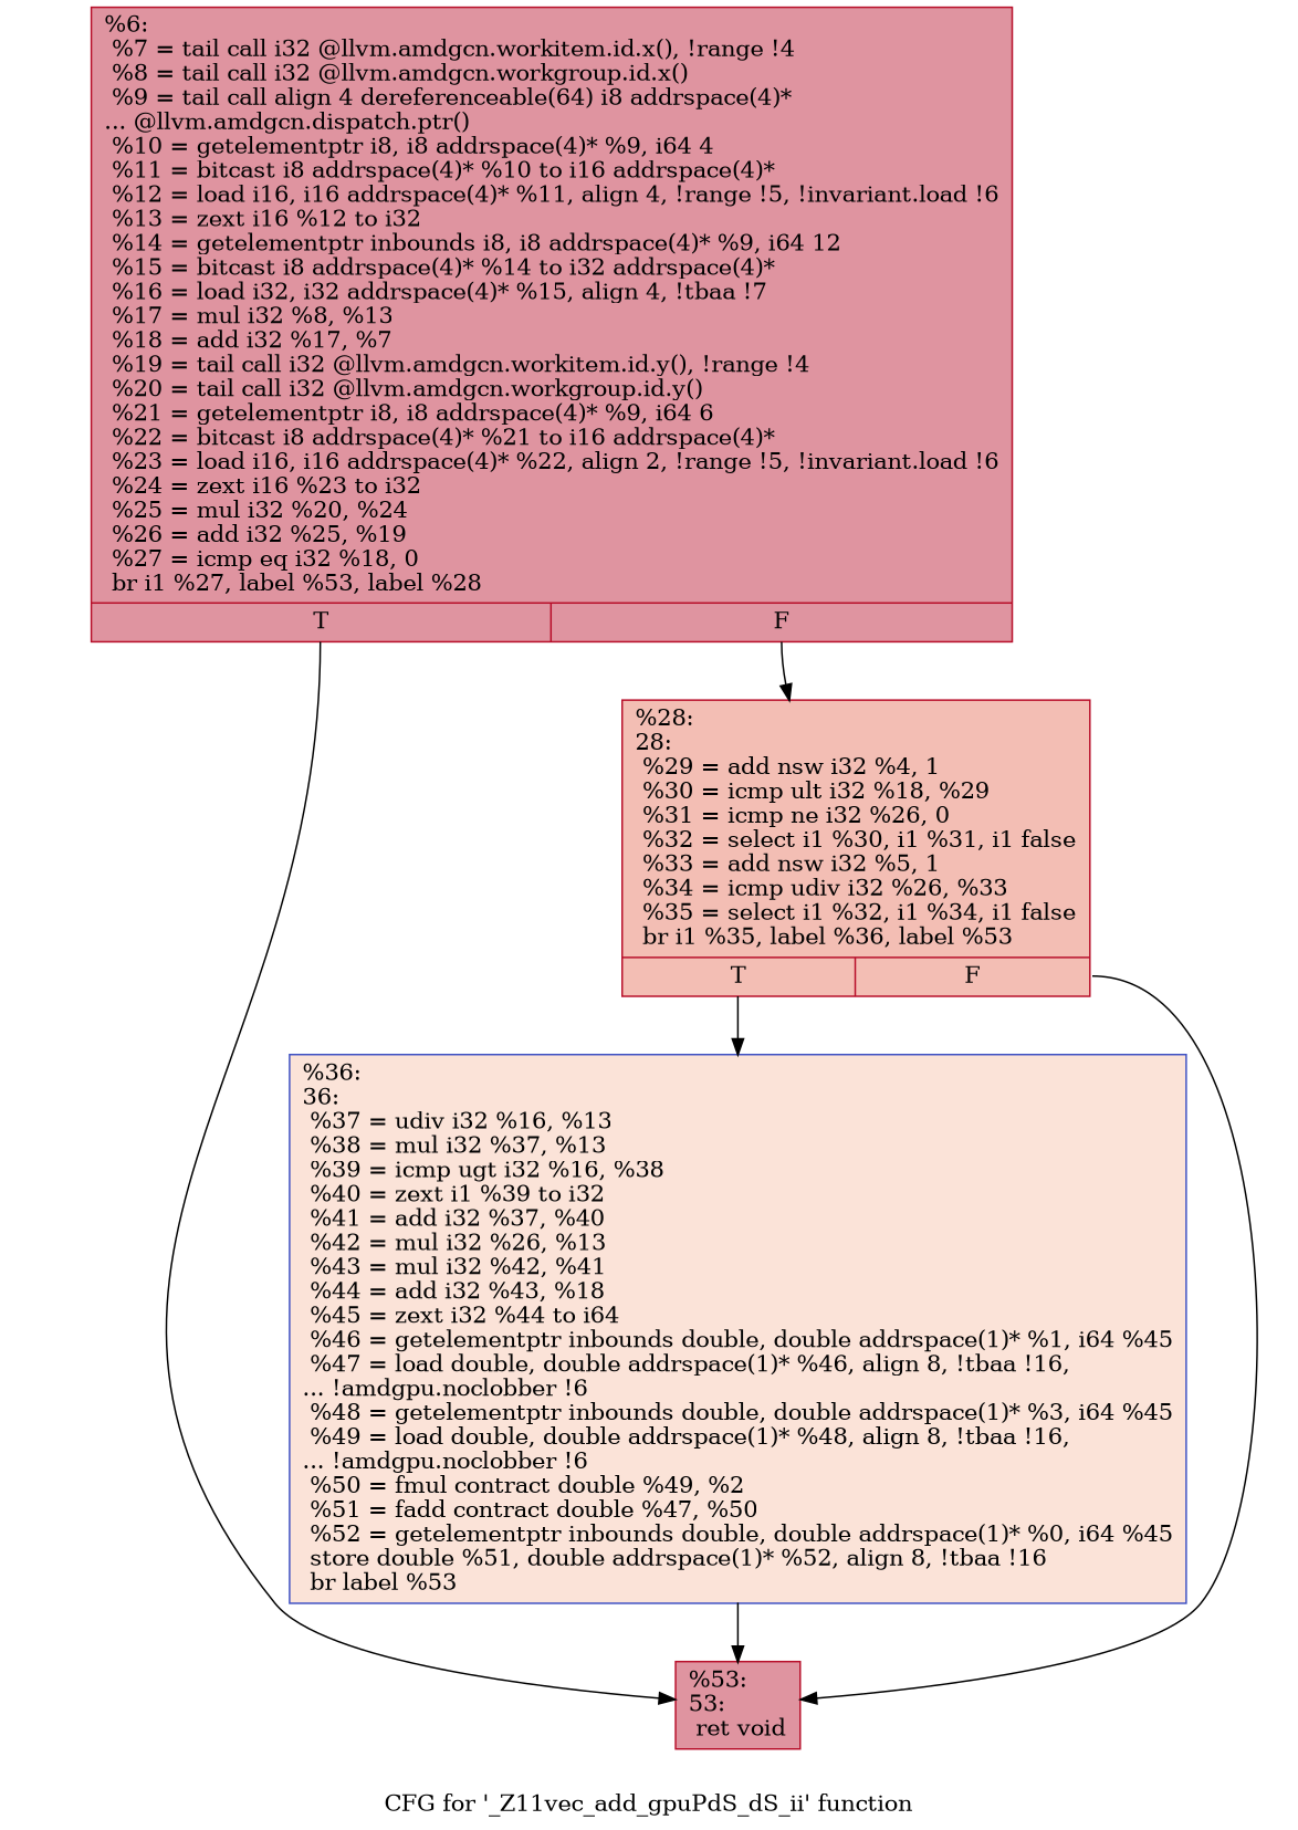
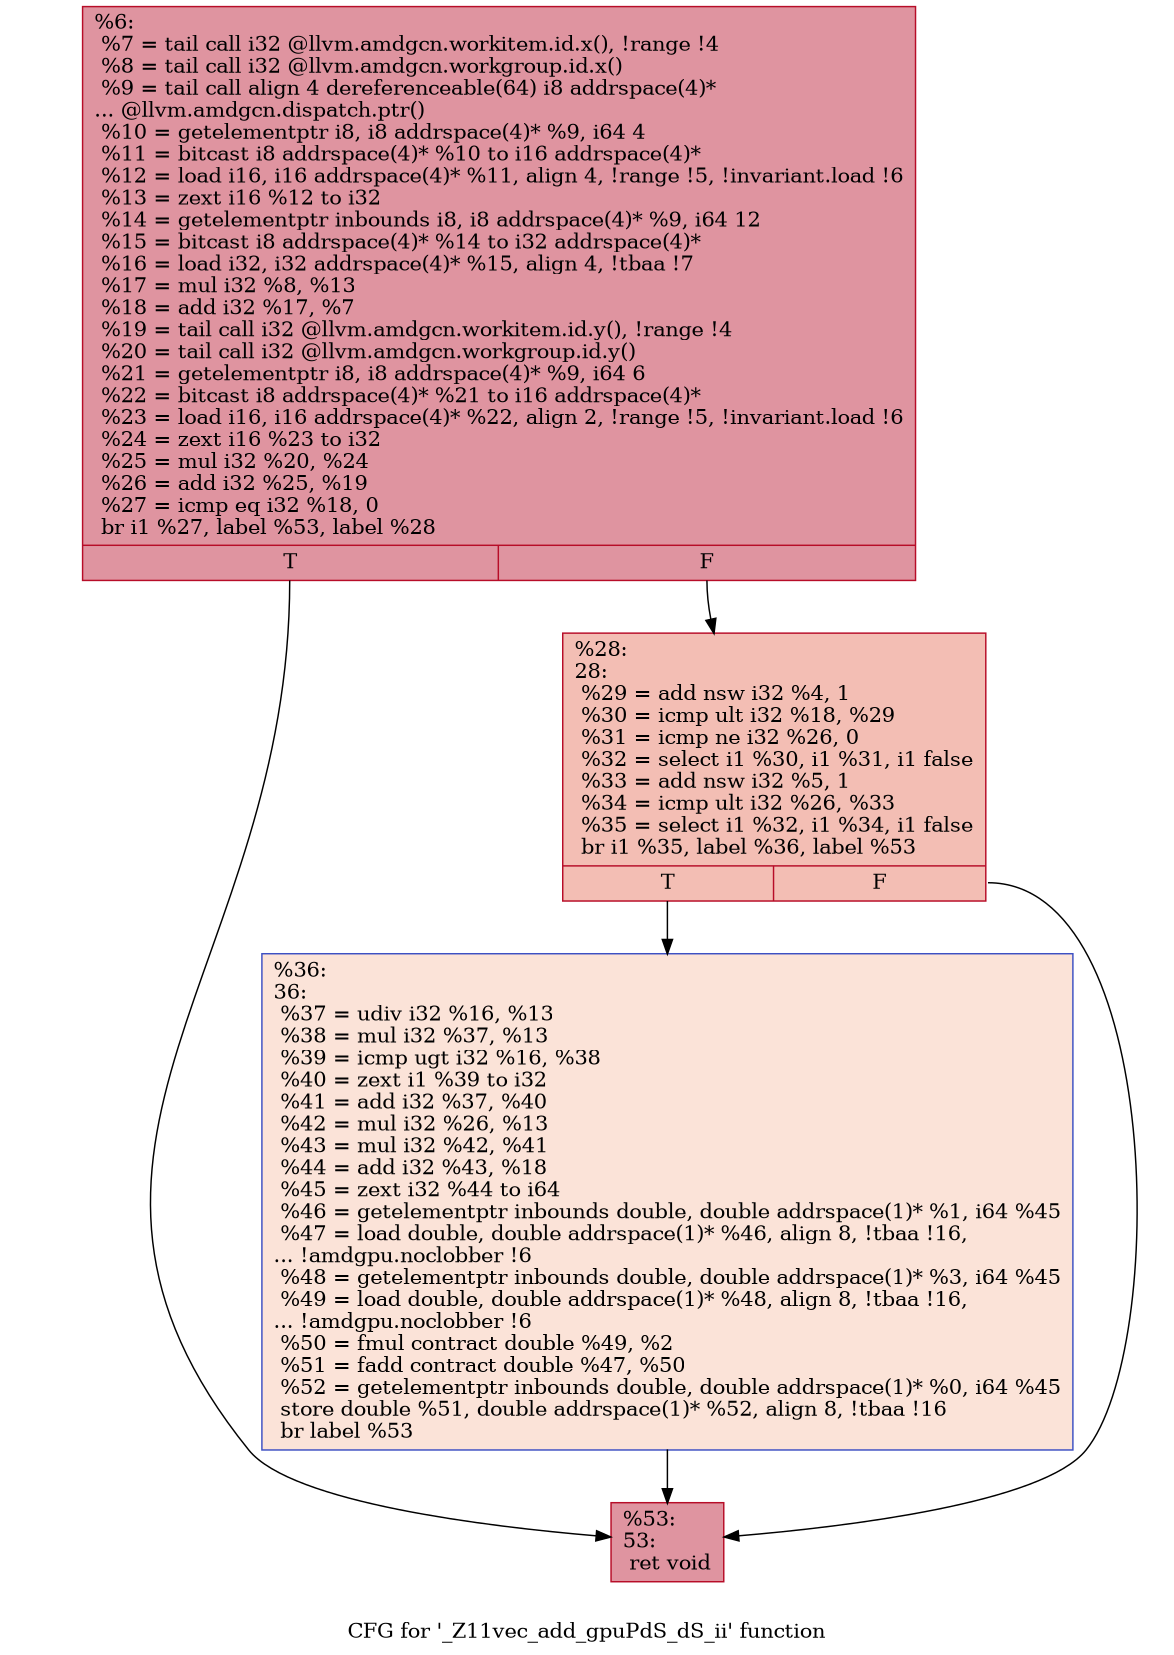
  digraph {
    label="CFG for '_Z11vec_add_gpuPdS_dS_ii' function"
    node [color="#b70d28ff" fillcolor="#b70d2870" shape=record style=filled]
    edge [tailport=s0]
    n1 [label="{%6:\l  %7 = tail call i32 @llvm.amdgcn.workitem.id.x(), !range !4\l  %8 = tail call i32 @llvm.amdgcn.workgroup.id.x()\l  %9 = tail call align 4 dereferenceable(64) i8 addrspace(4)*\l... @llvm.amdgcn.dispatch.ptr()\l  %10 = getelementptr i8, i8 addrspace(4)* %9, i64 4\l  %11 = bitcast i8 addrspace(4)* %10 to i16 addrspace(4)*\l  %12 = load i16, i16 addrspace(4)* %11, align 4, !range !5, !invariant.load !6\l  %13 = zext i16 %12 to i32\l  %14 = getelementptr inbounds i8, i8 addrspace(4)* %9, i64 12\l  %15 = bitcast i8 addrspace(4)* %14 to i32 addrspace(4)*\l  %16 = load i32, i32 addrspace(4)* %15, align 4, !tbaa !7\l  %17 = mul i32 %8, %13\l  %18 = add i32 %17, %7\l  %19 = tail call i32 @llvm.amdgcn.workitem.id.y(), !range !4\l  %20 = tail call i32 @llvm.amdgcn.workgroup.id.y()\l  %21 = getelementptr i8, i8 addrspace(4)* %9, i64 6\l  %22 = bitcast i8 addrspace(4)* %21 to i16 addrspace(4)*\l  %23 = load i16, i16 addrspace(4)* %22, align 2, !range !5, !invariant.load !6\l  %24 = zext i16 %23 to i32\l  %25 = mul i32 %20, %24\l  %26 = add i32 %25, %19\l  %27 = icmp eq i32 %18, 0\l  br i1 %27, label %53, label %28\l|{<s0>T|<s1>F}}"]
    n2 [label="{%53:\l53:                                               \l  ret void\l}"]
-   n3 [fillcolor="#e36c5570" label="{%28:\l28:                                               \l  %29 = add nsw i32 %4, 1\l  %30 = icmp ult i32 %18, %29\l  %31 = icmp ne i32 %26, 0\l  %32 = select i1 %30, i1 %31, i1 false\l  %33 = add nsw i32 %5, 1\l  %34 = icmp udiv i32 %26, %33\l  %35 = select i1 %32, i1 %34, i1 false\l  br i1 %35, label %36, label %53\l|{<s0>T|<s1>F}}"]
+   n3 [fillcolor="#e36c5570" label="{%28:\l28:                                               \l  %29 = add nsw i32 %4, 1\l  %30 = icmp ult i32 %18, %29\l  %31 = icmp ne i32 %26, 0\l  %32 = select i1 %30, i1 %31, i1 false\l  %33 = add nsw i32 %5, 1\l  %34 = icmp ult i32 %26, %33\l  %35 = select i1 %32, i1 %34, i1 false\l  br i1 %35, label %36, label %53\l|{<s0>T|<s1>F}}"]
    n4 [color="#3d50c3ff" fillcolor="#f6bfa670" label="{%36:\l36:                                               \l  %37 = udiv i32 %16, %13\l  %38 = mul i32 %37, %13\l  %39 = icmp ugt i32 %16, %38\l  %40 = zext i1 %39 to i32\l  %41 = add i32 %37, %40\l  %42 = mul i32 %26, %13\l  %43 = mul i32 %42, %41\l  %44 = add i32 %43, %18\l  %45 = zext i32 %44 to i64\l  %46 = getelementptr inbounds double, double addrspace(1)* %1, i64 %45\l  %47 = load double, double addrspace(1)* %46, align 8, !tbaa !16,\l... !amdgpu.noclobber !6\l  %48 = getelementptr inbounds double, double addrspace(1)* %3, i64 %45\l  %49 = load double, double addrspace(1)* %48, align 8, !tbaa !16,\l... !amdgpu.noclobber !6\l  %50 = fmul contract double %49, %2\l  %51 = fadd contract double %47, %50\l  %52 = getelementptr inbounds double, double addrspace(1)* %0, i64 %45\l  store double %51, double addrspace(1)* %52, align 8, !tbaa !16\l  br label %53\l}"]
    n1 -> n2
    n1 -> n3 [tailport=s1]
    n3 -> n2 [tailport=s1]
    n3 -> n4
    n4 -> n2 [tailport=""]
  }
